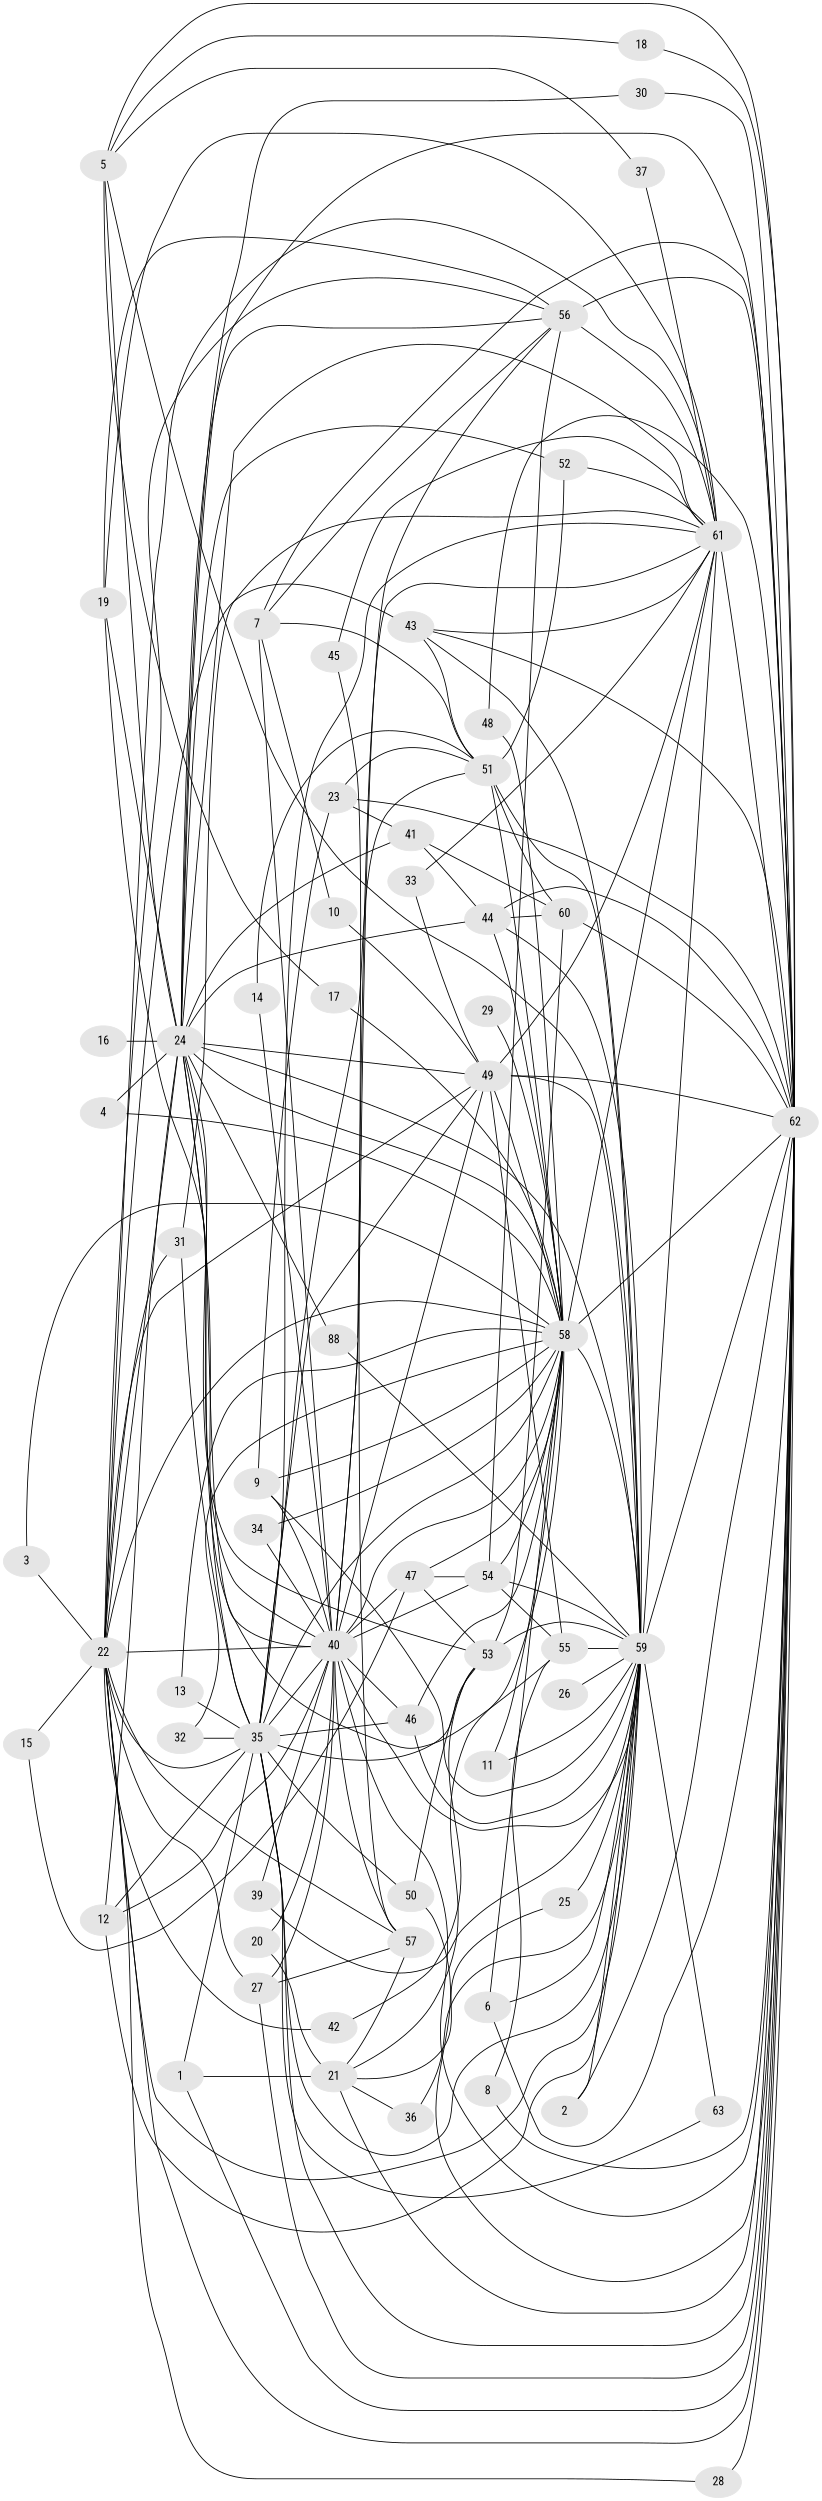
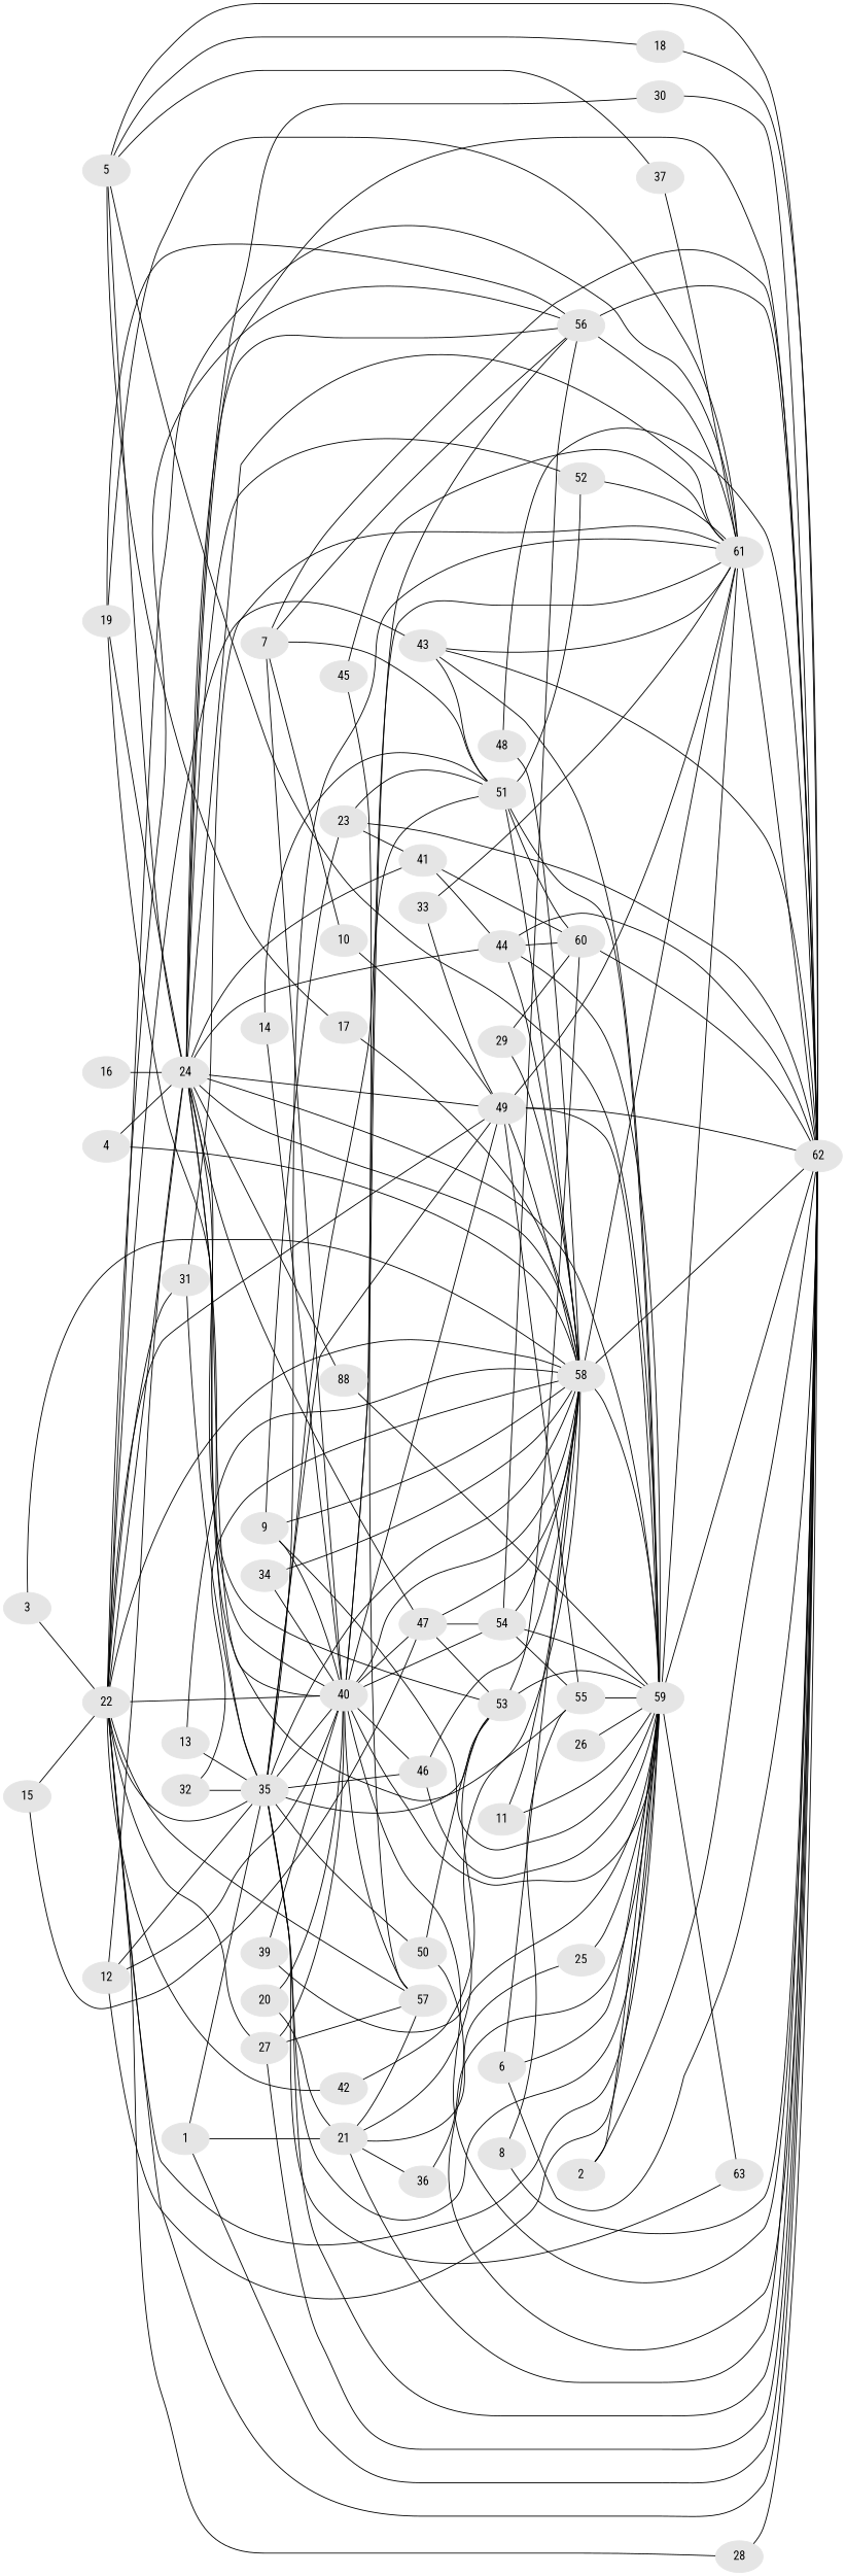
  graph {
    fontname="Roboto Condensed"
    rankdir=LR
    node [color=gray90 fontname="Roboto Condensed" style=filled]
    edge [fontname="Roboto Condensed" weight=1.0]
    1
    21
    35
    62
    58
    25
    36
    57
    59
    40
    51
    49
    61
    53
    46
    50
    63
    2
    3
    22
    24
    56
    27
    28
    31
    42
    43
    4
    55
    47
    41
    30
    n33 [label=88]
    44
    52
    5
    17
    18
    37
    6
    7
    10
    54
    60
    8
    9
    23
    11
    12
    13
    14
    15
    16
    19
    20
    26
    29
    32
    33
    34
    39
    45
    48
    1 -- 21
    1 -- 35
    1 -- 62
    21 -- 62
    21 -- 58
    21 -- 25
    21 -- 36
    21 -- 57
    35 -- 62
    35 -- 58 [weight=2.0]
    35 -- 59 [weight=2.0]
    35 -- 40
    35 -- 51
    35 -- 49
    35 -- 61
    35 -- 53
    35 -- 46
    35 -- 50
    35 -- 63
    58 -- 62
    58 -- 59 [weight=2.0]
    58 -- 61
    25 -- 59
    36 -- 59
    59 -- 62 [weight=2.0]
    59 -- 61 [weight=3.0]
    59 -- 63
    40 -- 62
    40 -- 58 [weight=2.0]
    40 -- 57
    40 -- 59 [weight=3.0]
    40 -- 49
    40 -- 61 [weight=2.0]
    40 -- 46
    40 -- 56
    40 -- 47 [weight=2.0]
    40 -- 54
    51 -- 58
    51 -- 59
    51 -- 52
    51 -- 60
    49 -- 62
    49 -- 58 [weight=2.0]
    49 -- 59 [weight=2.0]
    49 -- 61 [weight=2.0]
    49 -- 55
    61 -- 62
    53 -- 59
    53 -- 60
    46 -- 58
    46 -- 59
    50 -- 62
    50 -- 53
    2 -- 62
    2 -- 59
    3 -- 58
    3 -- 22
    22 -- 35
    22 -- 62
    22 -- 58
    22 -- 57
    22 -- 59 [weight=2.0]
    22 -- 40 [weight=2.0]
    22 -- 49
    22 -- 61 [weight=3.0]
    22 -- 24
    22 -- 56
    22 -- 27
    22 -- 28
    22 -- 31
    22 -- 42
    22 -- 43
    24 -- 35
    24 -- 62 [weight=2.0]
    24 -- 58
    24 -- 59 [weight=2.0]
    24 -- 40
    24 -- 49 [weight=2.0]
    24 -- 61 [weight=2.0]
    24 -- 53
    24 -- 56
    24 -- 55
+   24 -- 47
    24 -- 41
    24 -- 30
    24 -- n33
    24 -- 44
    24 -- 52
    56 -- 62
    56 -- 61
    27 -- 62
    27 -- 57
    27 -- 40
    28 -- 62
    31 -- 35
    31 -- 61
    42 -- 53
    43 -- 62
    43 -- 59
    43 -- 51
    43 -- 61
    4 -- 58
    4 -- 24
    55 -- 59
    47 -- 58
    47 -- 53
    47 -- 54
    41 -- 44
    41 -- 60
    30 -- 62
    n33 -- 59
    44 -- 62
    44 -- 58
    44 -- 59
    44 -- 60
    52 -- 61
    5 -- 62
    5 -- 59
    5 -- 24 [weight=2.0]
    5 -- 17
    5 -- 18
    5 -- 37
    17 -- 58
    18 -- 62
    37 -- 61
    6 -- 62
    6 -- 58
    6 -- 59
    7 -- 62
    7 -- 40
    7 -- 51
    7 -- 56
    7 -- 10
    10 -- 49
    54 -- 58
    54 -- 59
    54 -- 56
    54 -- 55
    60 -- 62
    8 -- 62
    8 -- 55
    9 -- 58
    9 -- 59
    9 -- 40
    9 -- 23
    23 -- 62
    23 -- 51
    23 -- 41
    11 -- 58
    11 -- 59
    12 -- 35
    12 -- 59
    12 -- 40
    12 -- 24
    13 -- 35
    13 -- 58
    14 -- 40
    14 -- 51
    15 -- 22
    15 -- 47
    16 -- 24
    19 -- 40
    19 -- 61
    19 -- 24
    19 -- 56
    20 -- 21
    20 -- 40
    26 -- 59
    29 -- 58
+   29 -- 60
    32 -- 35
    32 -- 58
    33 -- 49
    33 -- 61
    34 -- 58
    34 -- 40
    39 -- 59
    39 -- 40
    45 -- 57
    45 -- 61
    48 -- 62
    48 -- 58
  }
